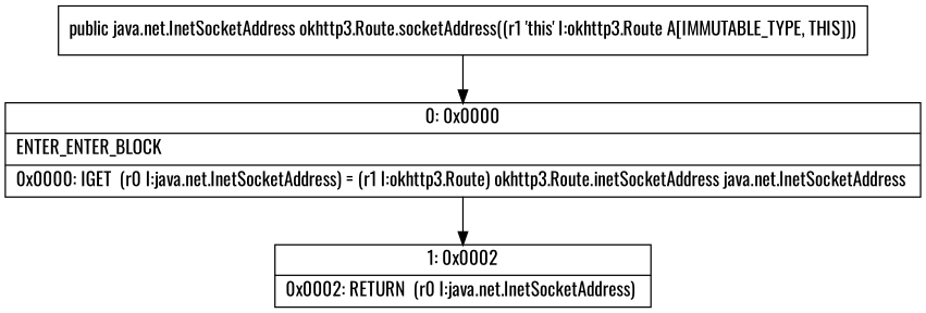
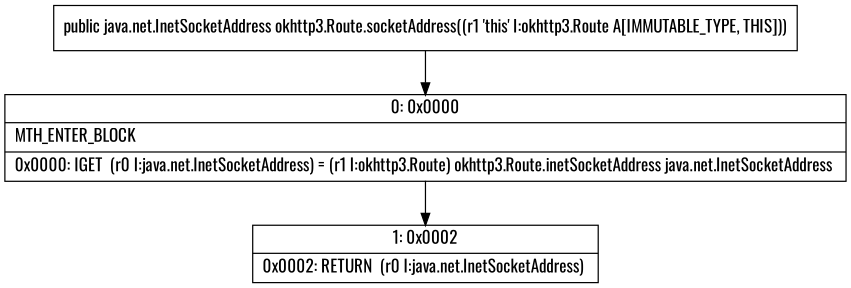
  digraph {
    fontname=Oswald
    node [shape=record fontname=Oswald]
    edge [fontname=Oswald]
-   n1 [label="{0\:\ 0x0000|ENTER_ENTER_BLOCK\l|0x0000: IGET  (r0 I:java.net.InetSocketAddress) = (r1 I:okhttp3.Route) okhttp3.Route.inetSocketAddress java.net.InetSocketAddress \l}"]
+   n1 [label="{0\:\ 0x0000|MTH_ENTER_BLOCK\l|0x0000: IGET  (r0 I:java.net.InetSocketAddress) = (r1 I:okhttp3.Route) okhttp3.Route.inetSocketAddress java.net.InetSocketAddress \l}"]
    n2 [label="{1\:\ 0x0002|0x0002: RETURN  (r0 I:java.net.InetSocketAddress) \l}"]
    n3 [label="{public java.net.InetSocketAddress okhttp3.Route.socketAddress((r1 'this' I:okhttp3.Route A[IMMUTABLE_TYPE, THIS])) }"]
    n1 -> n2
    n3 -> n1
  }
